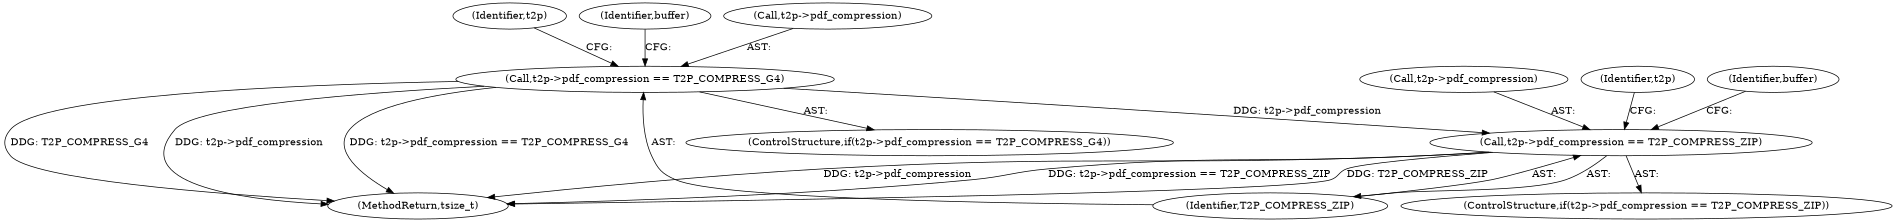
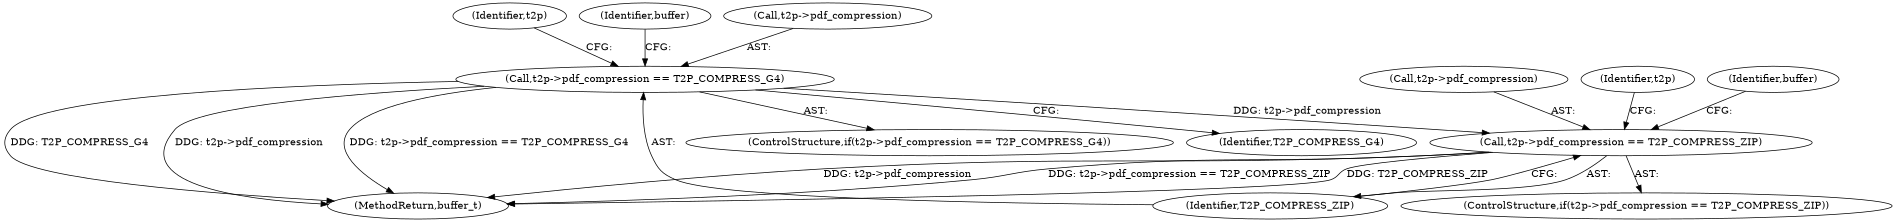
  digraph {
    n1 [label="(Call,t2p->pdf_compression == T2P_COMPRESS_G4)"]
    n2 [label="(Call,t2p->pdf_compression == T2P_COMPRESS_ZIP)"]
-   n3 [label="(MethodReturn,tsize_t)"]
+   n3 [label="(MethodReturn,buffer_t)"]
    n4 [label="(ControlStructure,if(t2p->pdf_compression == T2P_COMPRESS_G4))"]
+   n5 [label="(Identifier,T2P_COMPRESS_G4)"]
    n6 [label="(Identifier,T2P_COMPRESS_ZIP)"]
    n7 [label="(ControlStructure,if(t2p->pdf_compression == T2P_COMPRESS_ZIP))"]
    n8 [label="(Identifier,t2p)"]
    n9 [label="(Identifier,buffer)"]
    n10 [label="(Call,t2p->pdf_compression)"]
    n11 [label="(Identifier,t2p)"]
    n12 [label="(Call,t2p->pdf_compression)"]
    n13 [label="(Identifier,buffer)"]
    n1 -> n2 [label="DDG: t2p->pdf_compression"]
    n1 -> n3 [label="DDG: T2P_COMPRESS_G4"]
    n1 -> n3 [label="DDG: t2p->pdf_compression"]
    n1 -> n3 [label="DDG: t2p->pdf_compression == T2P_COMPRESS_G4"]
    n1 -> n4 [label="AST: "]
+   n1 -> n5 [label="CFG: "]
    n2 -> n3 [label="DDG: t2p->pdf_compression"]
    n2 -> n3 [label="DDG: t2p->pdf_compression == T2P_COMPRESS_ZIP"]
    n2 -> n3 [label="DDG: T2P_COMPRESS_ZIP"]
    n2 -> n6 [label="AST: "]
    n2 -> n7 [label="AST: "]
    n6 -> n1 [label="AST: "]
-   n6 -> n2 [label="AST: "]
+   n6 -> n2 [label="CFG: "]
    n8 -> n1 [label="CFG: "]
    n9 -> n1 [label="CFG: "]
    n10 -> n2 [label="AST: "]
    n11 -> n2 [label="CFG: "]
    n12 -> n1 [label="AST: "]
    n13 -> n2 [label="CFG: "]
  }
